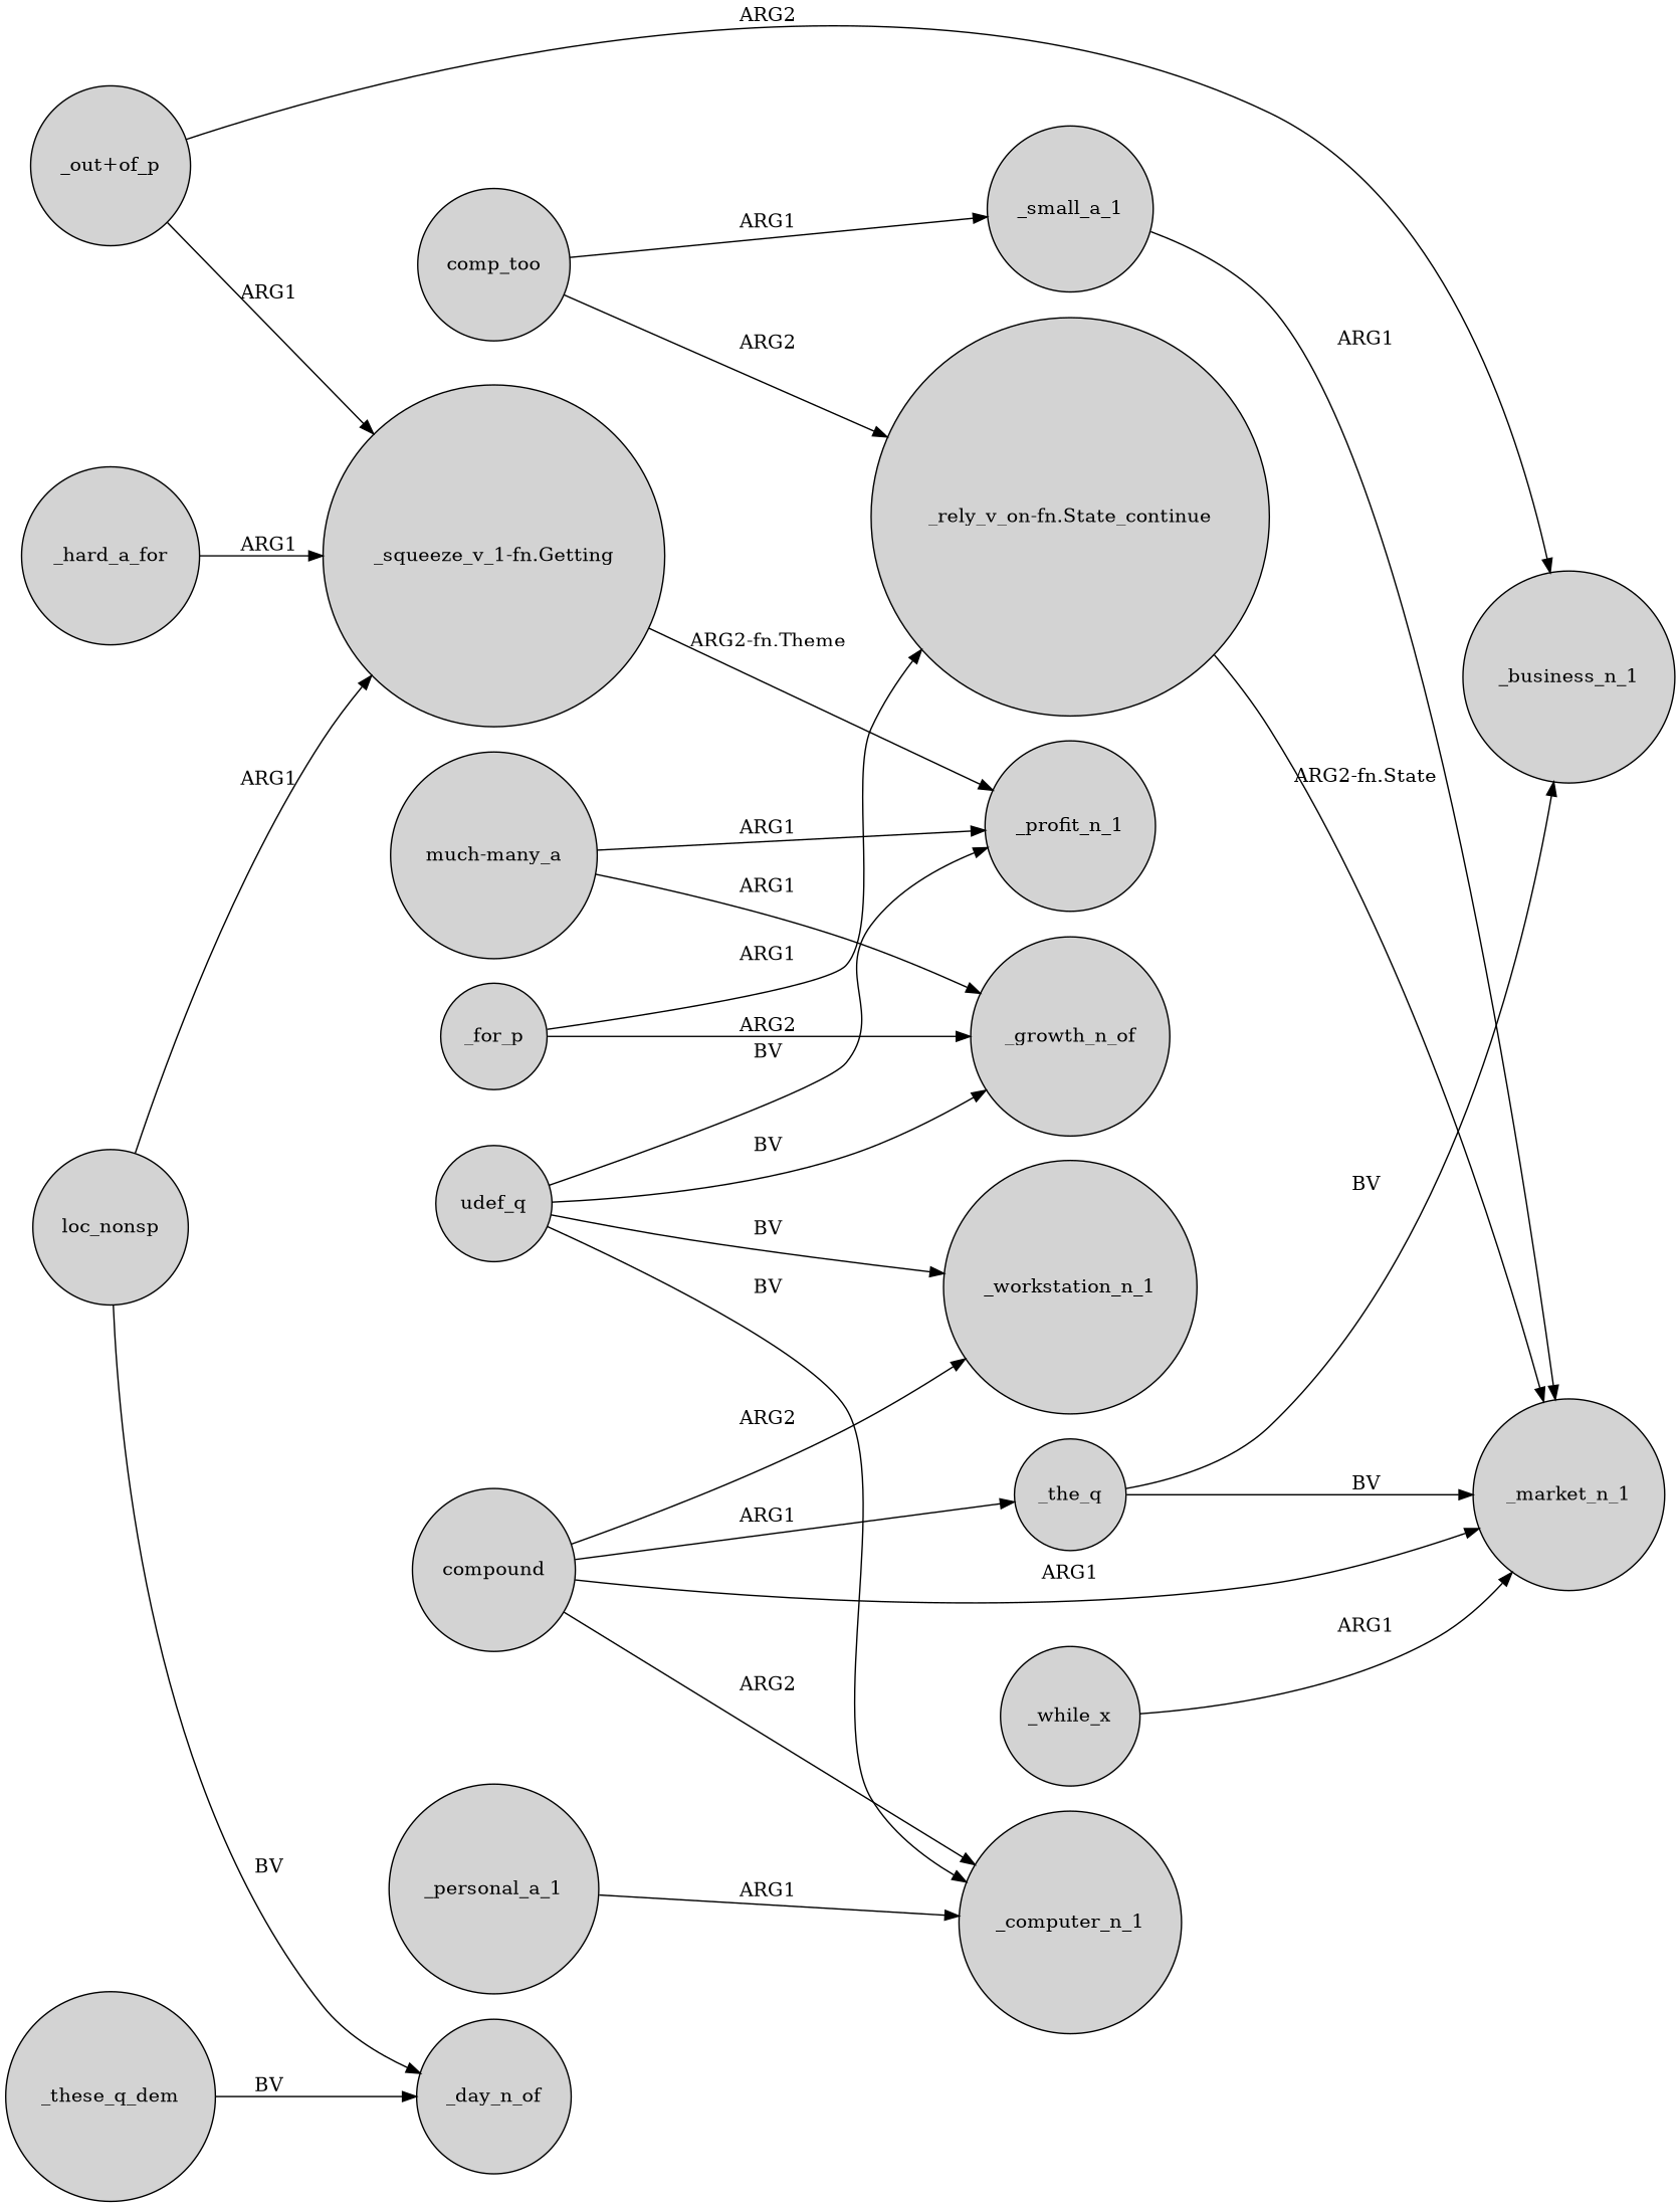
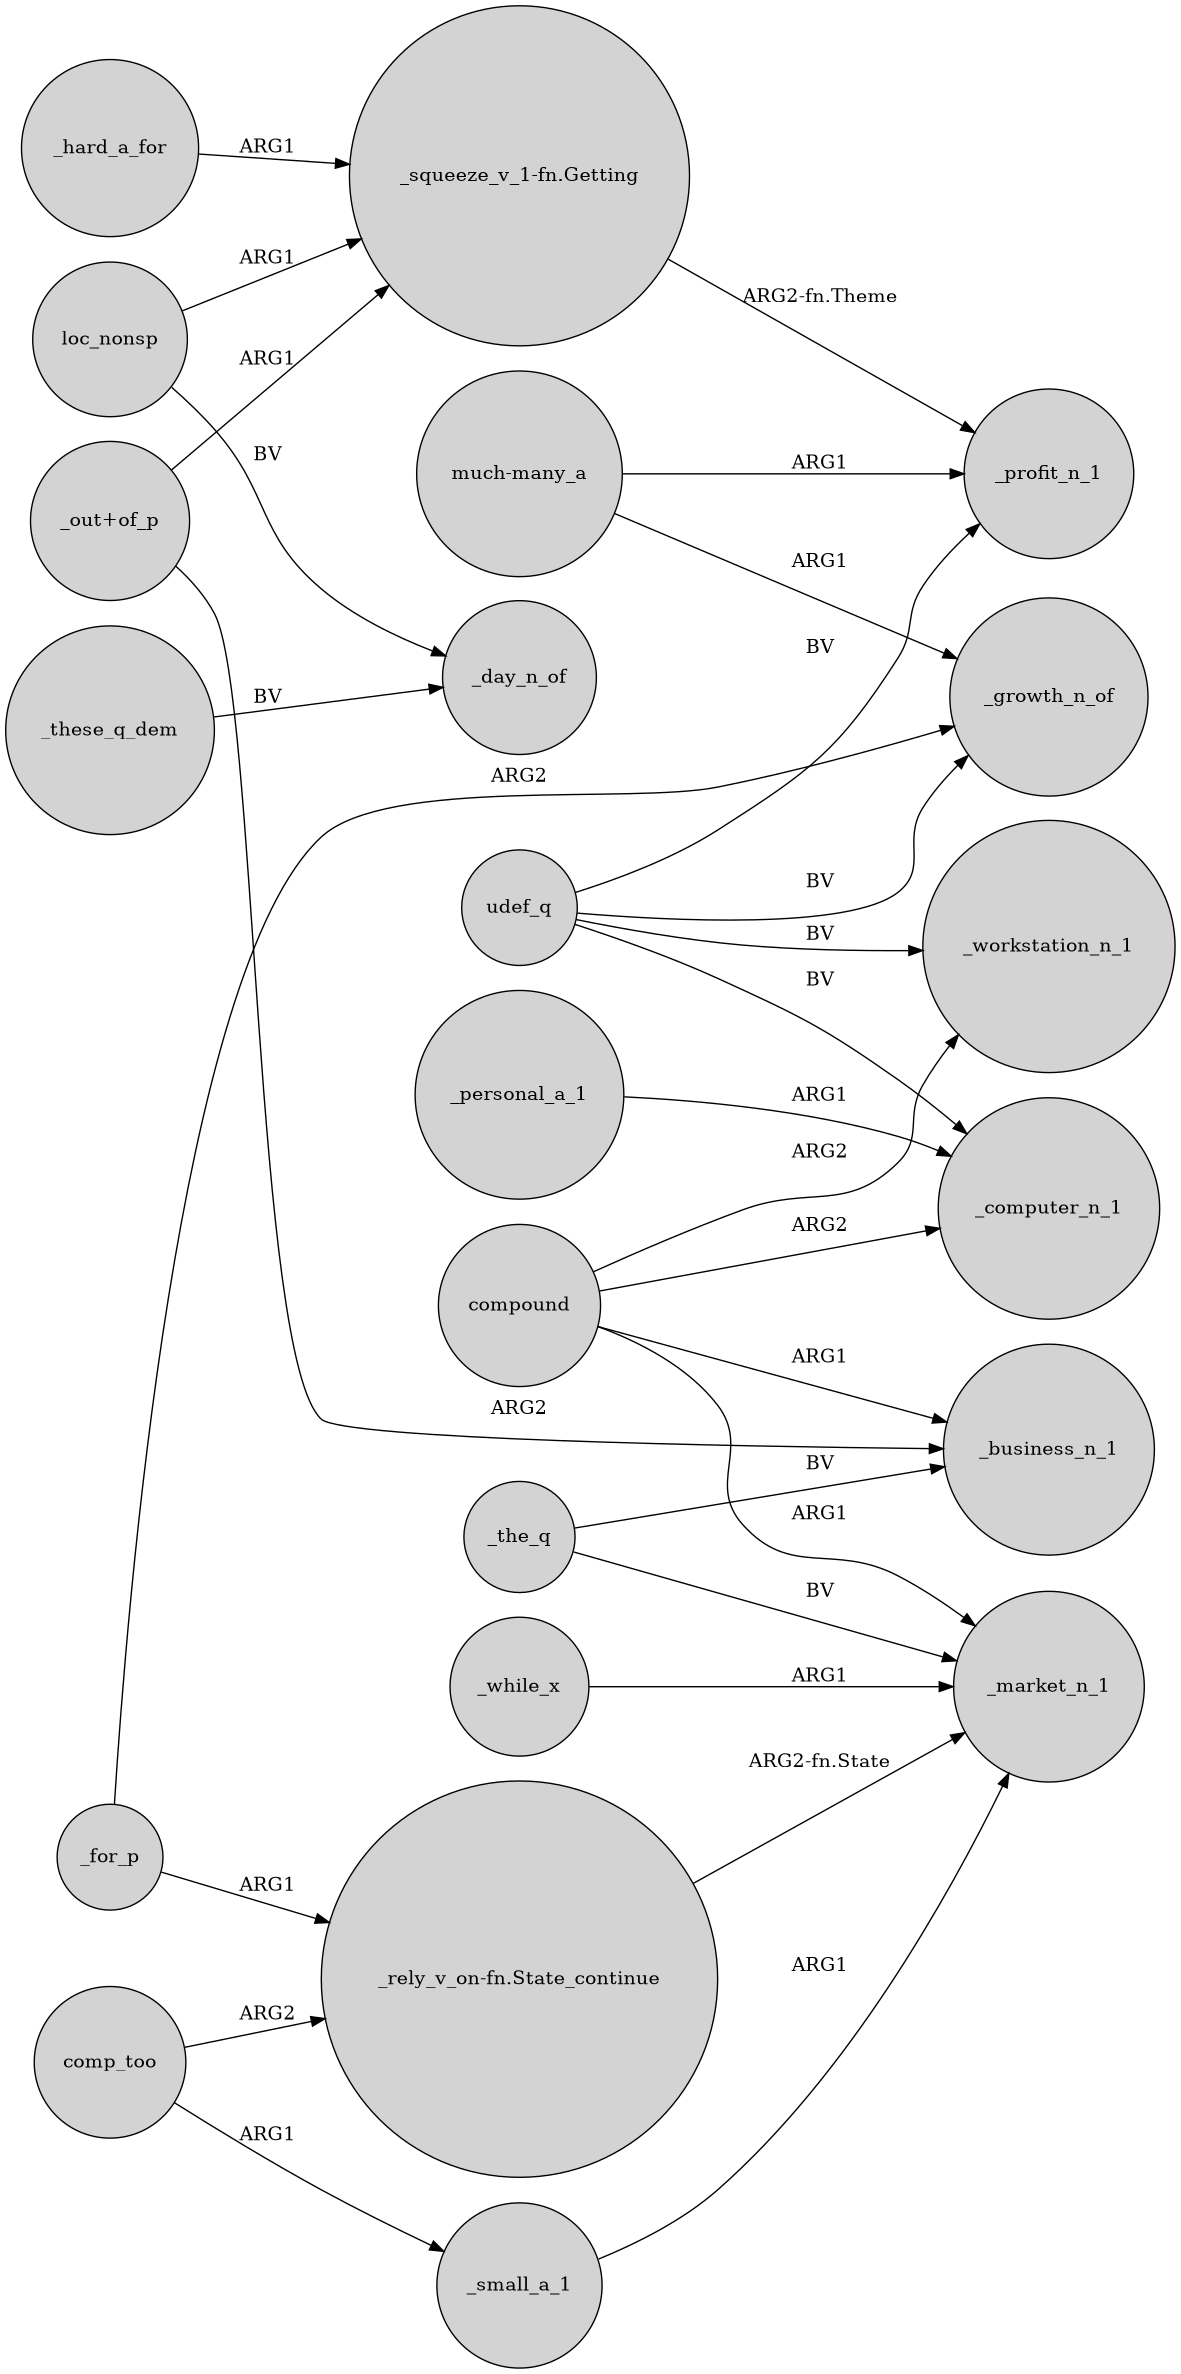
  digraph {
    rankdir=LR
    node [shape=circle style=filled]
    "much-many_a"
    _profit_n_1
    _growth_n_of
    "_out+of_p"
    _business_n_1
    "_squeeze_v_1-fn.Getting"
    _the_q
    _market_n_1
    _while_x
    compound
    _computer_n_1
    _workstation_n_1
    udef_q
    _for_p
    "_rely_v_on-fn.State_continue"
    _hard_a_for
    _these_q_dem
    _day_n_of
    comp_too
    _small_a_1
    _personal_a_1
    loc_nonsp
    "much-many_a" -> _profit_n_1 [label=ARG1]
    "much-many_a" -> _growth_n_of [label=ARG1]
    "_out+of_p" -> _business_n_1 [label=ARG2]
    "_out+of_p" -> "_squeeze_v_1-fn.Getting" [label=ARG1]
    "_squeeze_v_1-fn.Getting" -> _profit_n_1 [label="ARG2-fn.Theme"]
    _the_q -> _business_n_1 [label=BV]
    _the_q -> _market_n_1 [label=BV]
    _while_x -> _market_n_1 [label=ARG1]
-   compound -> _the_q [label=ARG1]
+   compound -> _business_n_1 [label=ARG1]
    compound -> _market_n_1 [label=ARG1]
    compound -> _computer_n_1 [label=ARG2]
    compound -> _workstation_n_1 [label=ARG2]
    udef_q -> _profit_n_1 [label=BV]
    udef_q -> _growth_n_of [label=BV]
    udef_q -> _computer_n_1 [label=BV]
    udef_q -> _workstation_n_1 [label=BV]
    _for_p -> _growth_n_of [label=ARG2]
    _for_p -> "_rely_v_on-fn.State_continue" [label=ARG1]
    "_rely_v_on-fn.State_continue" -> _market_n_1 [label="ARG2-fn.State"]
    _hard_a_for -> "_squeeze_v_1-fn.Getting" [label=ARG1]
    _these_q_dem -> _day_n_of [label=BV]
    comp_too -> "_rely_v_on-fn.State_continue" [label=ARG2]
    comp_too -> _small_a_1 [label=ARG1]
    _small_a_1 -> _market_n_1 [label=ARG1]
    _personal_a_1 -> _computer_n_1 [label=ARG1]
    loc_nonsp -> "_squeeze_v_1-fn.Getting" [label=ARG1]
    loc_nonsp -> _day_n_of [label=BV]
  }
